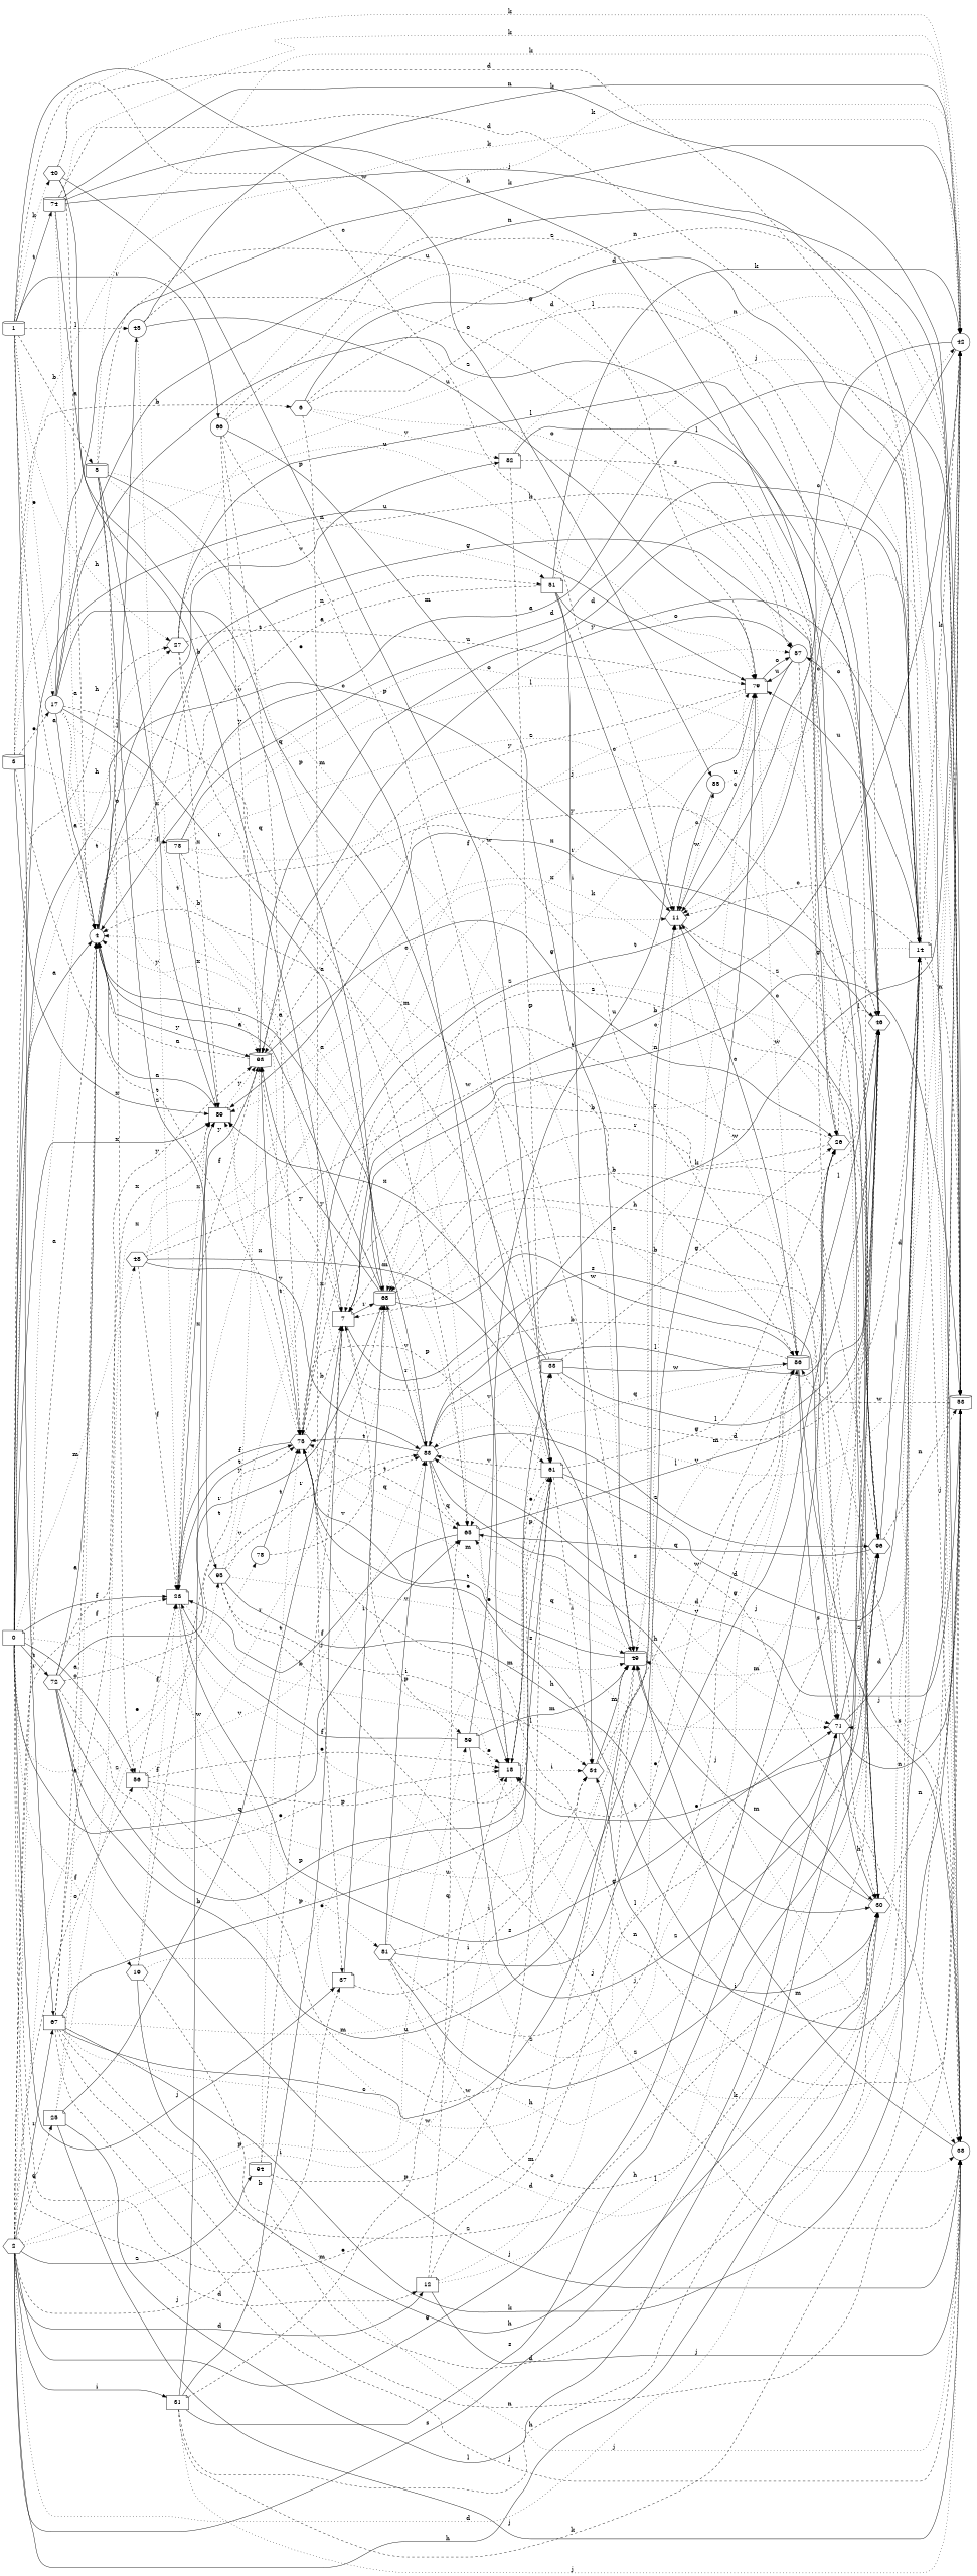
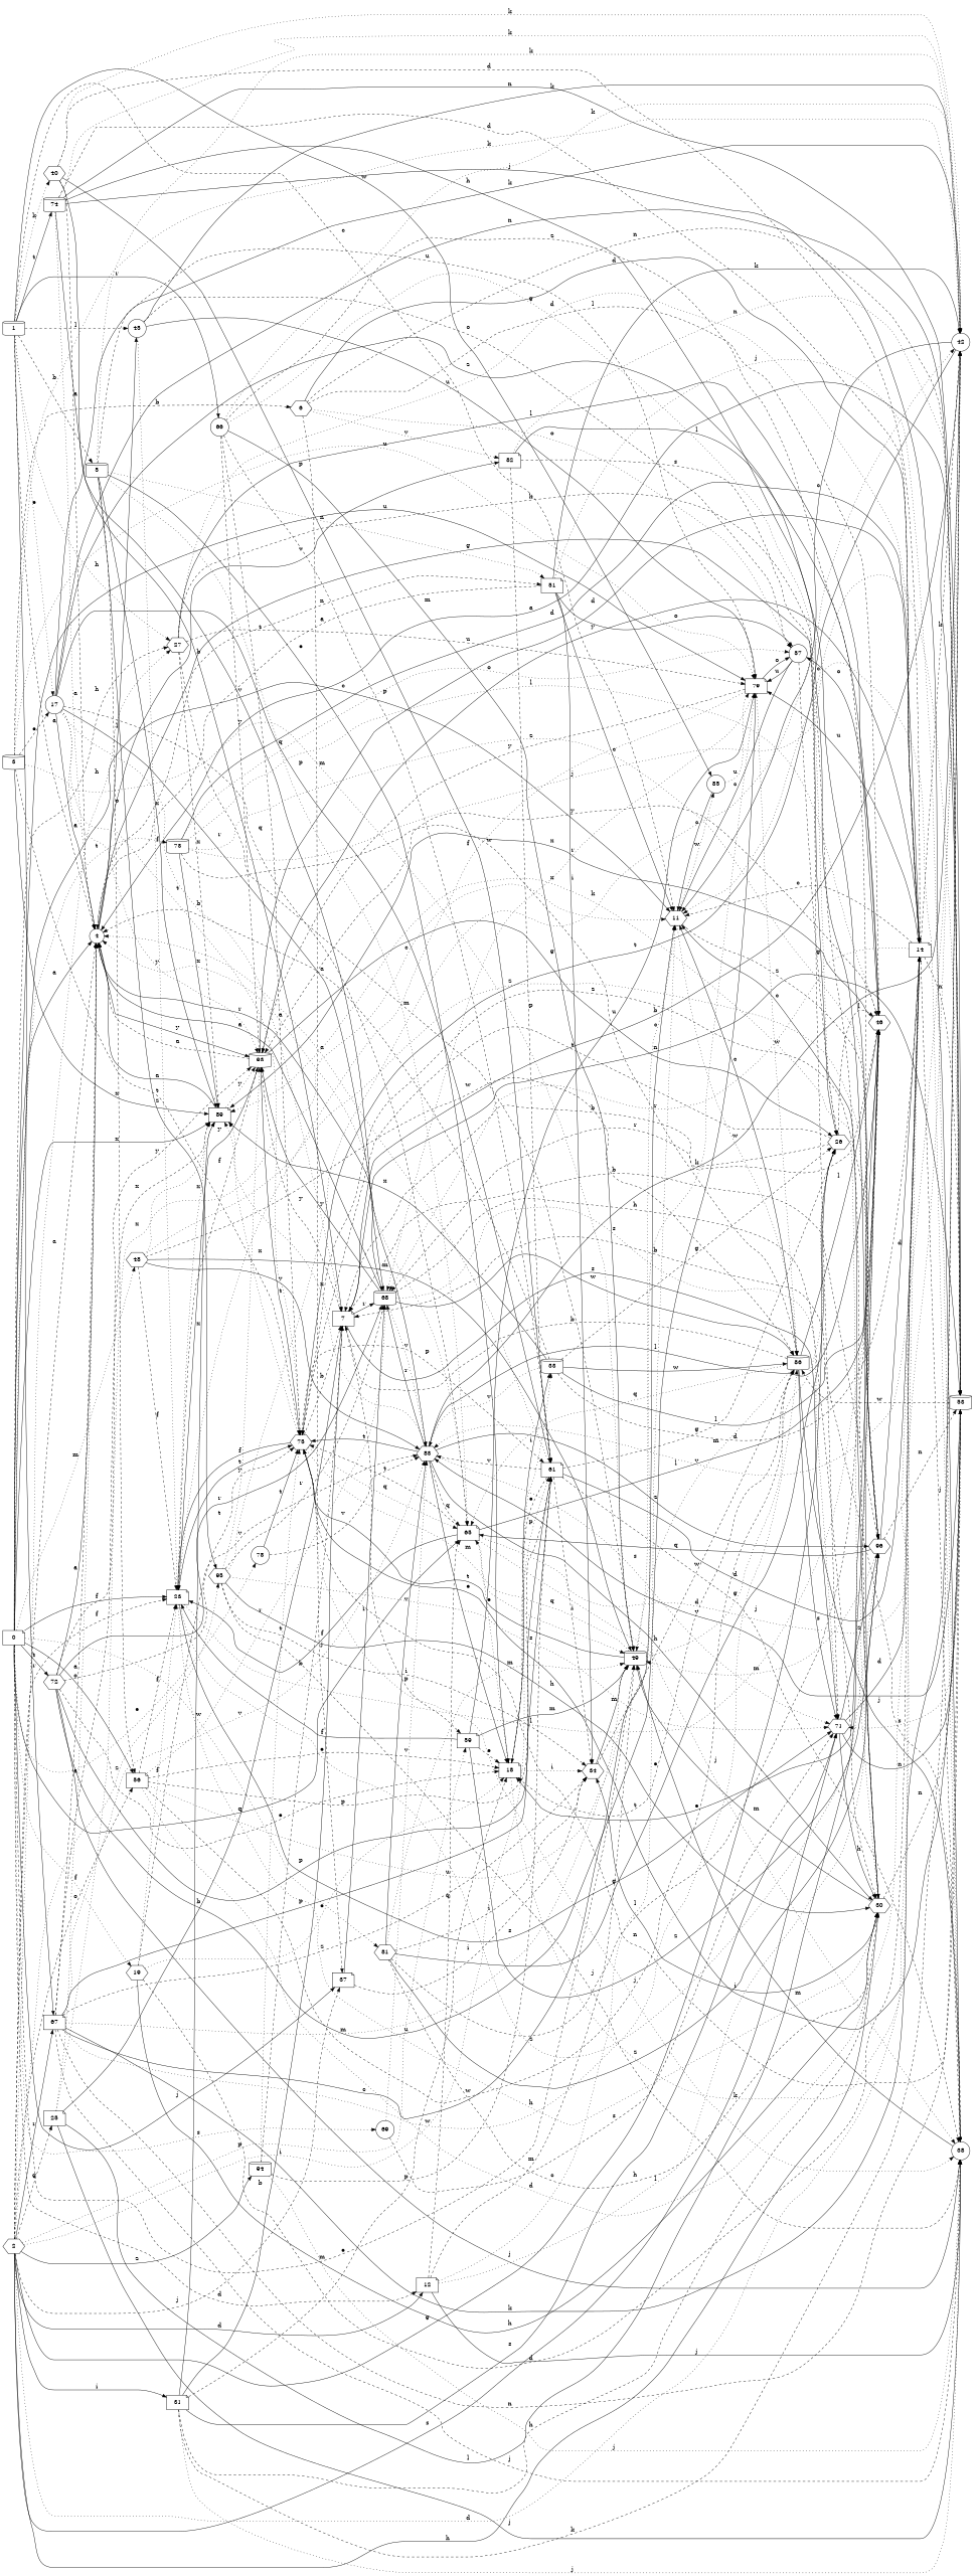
  strict digraph {
    rankdir=LR
    node [shape=note]
    edge [style=solid]
    4 [shape=circle]
    0
    11 [shape=hexagon]
    12
    19 [shape=hexagon]
    23
    27 [shape=hexagon]
    37
    48 [shape=hexagon]
    49 [shape=cylinder]
    56
    65
+   69 [shape=circle]
    72 [shape=hexagon]
    73 [shape=cylinder]
    78 [shape=circle]
    79
    n18 [label=81 shape=hexagon]
    89
    45 [shape=circle]
    26 [shape=hexagon]
    51
    68 [shape=cylinder]
    82
    93 [shape=cylinder]
    85 [shape=circle]
    86 [shape=cylinder]
    96 [shape=hexagon]
    46 [shape=hexagon]
    38 [shape=circle]
    14
    30 [shape=hexagon]
    75 [shape=hexagon]
    18
    71 [shape=hexagon]
    34 [shape=hexagon]
    83 [shape=hexagon]
    61
    57 [shape=circle]
    1 [shape=cylinder]
    5 [shape=cylinder]
    17 [shape=circle]
    40 [shape=hexagon]
    66 [shape=circle]
    67
    74 [shape=cylinder]
    95 [shape=hexagon]
    42 [shape=circle]
    53 [shape=cylinder]
    7
    2 [shape=hexagon]
    25
    31
    33 [shape=cylinder]
    59
    94 [shape=cylinder]
    3 [shape=cylinder]
    6 [shape=hexagon]
    4 -> 45 [label=l]
    4 -> 26 [label=g]
    4 -> 51 [label=n style=dashed]
    4 -> 68 [label=r]
    4 -> 82 [label=v]
    4 -> 93 [label=y]
    0 -> 4 [label=a]
    0 -> 11 [label=c]
    0 -> 12 [label=d style=dashed]
    0 -> 19 [label=f style=dotted]
    0 -> 23 [label=f]
    0 -> 27 [label=h style=dashed]
    0 -> 37 [label=j]
    0 -> 48 [label=m style=dotted]
    0 -> 49 [label=m style=dashed]
    0 -> 56 [label=o]
    0 -> 65 [label=q]
+   0 -> 69 [label=s style=dotted]
    0 -> 72 [label=t]
    0 -> 73 [label=t style=dotted]
    0 -> 78 [label=e style=dotted]
    0 -> 79 [label=u]
    0 -> n18 [label=w style=dotted]
    0 -> 89 [label=x]
    11 -> 85 [label=w style=dotted]
    11 -> 86 [label=w style=dotted]
    11 -> 96 [label=z style=dashed]
    12 -> 11 [label=c style=dotted]
    12 -> 49 [label=m style=dashed]
    12 -> 65 [label=q style=dashed]
    12 -> 46 [label=l style=dotted]
    12 -> 38 [label=j]
    19 -> 23 [label=f style=dotted]
    19 -> 14 [label=d style=dashed]
    19 -> 30 [label=h]
    19 -> 75 [label=t style=dashed]
    19 -> 18 [label=e style=dotted]
    23 -> 89 [label=x style=dotted]
    23 -> 93 [label=y]
    23 -> 96 [label=z style=dotted]
    23 -> 46 [label=l style=dotted]
    23 -> 30 [label=h style=dotted]
    23 -> 75 [label=t]
    23 -> 71 [label=s]
    27 -> 49 [label=m style=dashed]
    27 -> 79 [label=u style=dashed]
    27 -> 89 [label=x style=dashed]
    27 -> 46 [label=l]
    27 -> 14 [label=d style=dotted]
    27 -> 30 [label=h style=dashed]
    37 -> 68 [label=r]
    37 -> 34 [label=i style=dashed]
    48 -> 11 [label=c style=dotted]
    48 -> 23 [label=f style=dashed]
    48 -> 49 [label=m]
    48 -> 86 [label=w style=dashed]
    48 -> 96 [label=z style=dotted]
    48 -> 83 [label=v]
    49 -> 11 [label=c style=dotted]
    49 -> 65 [label=q style=dotted]
    49 -> 26 [label=g style=dotted]
    49 -> 75 [label=t]
    56 -> 23 [label=f style=dashed]
    56 -> 79 [label=u style=dotted]
    56 -> 68 [label=r style=dotted]
    56 -> 86 [label=w style=dashed]
    56 -> 14 [label=d style=dotted]
    56 -> 18 [label=e style=dashed]
    56 -> 61 [label=p style=dashed]
    65 -> 4 [label=a style=dotted]
    65 -> 23 [label=f]
    65 -> 46 [label=l]
    65 -> 38 [label=j style=dotted]
    65 -> 14 [label=d style=dotted]
    65 -> 75 [label=t style=dashed]
    65 -> 18 [label=e style=dotted]
+   69 -> 71 [label=s style=dashed]
+   69 -> 83 [label=v style=dotted]
    72 -> 4 [label=a]
    72 -> 79 [label=u]
    72 -> 68 [label=r]
    72 -> 93 [label=y style=dashed]
    72 -> 38 [label=j]
    72 -> 18 [label=e style=dashed]
    72 -> 83 [label=v style=dashed]
    72 -> 61 [label=p]
    73 -> 89 [label=x]
    73 -> 86 [label=w style=dashed]
    73 -> 96 [label=z style=dotted]
    73 -> 46 [label=l style=dotted]
    73 -> 38 [label=j style=dotted]
    73 -> 14 [label=d]
    73 -> 57 [label=o style=dotted]
    78 -> 75 [label=t]
    78 -> 83 [label=v style=dashed]
    79 -> 23 [label=f style=dotted]
    79 -> 68 [label=r style=dotted]
    79 -> 93 [label=y style=dashed]
    79 -> 86 [label=w style=dotted]
    79 -> 57 [label=o]
    n18 -> 49 [label=m style=dotted]
    n18 -> 26 [label=g]
    n18 -> 96 [label=z]
    n18 -> 46 [label=l style=dashed]
    n18 -> 30 [label=h style=dashed]
    n18 -> 34 [label=i style=dashed]
    n18 -> 83 [label=v]
    89 -> 4 [label=a]
    89 -> 93 [label=y style=dotted]
    45 -> 23 [label=f style=dotted]
    45 -> 79 [label=u]
    45 -> 57 [label=o style=dashed]
    45 -> 42 [label=k]
    26 -> 46 [label=l style=dashed]
    26 -> 75 [label=t style=dashed]
    26 -> 7 [label=b style=dashed]
    51 -> 4 [label=a style=dashed]
    51 -> 11 [label=c]
    51 -> 38 [label=j style=dotted]
    51 -> 34 [label=i]
    51 -> 57 [label=o]
    51 -> 42 [label=k]
    68 -> 4 [label=a]
    68 -> 93 [label=y]
    68 -> 86 [label=w]
    68 -> 30 [label=h style=dashed]
    68 -> 71 [label=s style=dotted]
    68 -> 83 [label=v style=dotted]
    82 -> 46 [label=l]
    82 -> 71 [label=s style=dashed]
    82 -> 61 [label=p style=dashed]
    82 -> 53 [label=n style=dotted]
    93 -> 4 [label=a style=dashed]
    93 -> 23 [label=f style=dashed]
    93 -> 26 [label=g]
    93 -> 14 [label=d]
    93 -> 75 [label=t]
    85 -> 11 [label=c]
    85 -> 79 [label=u style=dotted]
    86 -> 11 [label=c]
    86 -> 49 [label=m style=dotted]
    86 -> 65 [label=q style=dotted]
    86 -> 46 [label=l]
    86 -> 38 [label=j]
    86 -> 18 [label=e style=dashed]
    86 -> 71 [label=s]
    86 -> 7 [label=b style=dashed]
    96 -> 49 [label=m style=dotted]
    96 -> 65 [label=q]
    96 -> 14 [label=d]
    96 -> 53 [label=n style=dashed]
    96 -> 7 [label=b style=dashed]
    46 -> 89 [label=x]
    46 -> 68 [label=r style=dashed]
    46 -> 93 [label=y style=dashed]
    46 -> 18 [label=e]
    46 -> 57 [label=o]
    38 -> 49 [label=m]
    38 -> 7 [label=b style=dashed]
    14 -> 11 [label=c style=dashed]
    14 -> 79 [label=u]
    14 -> 68 [label=r style=dotted]
    14 -> 93 [label=y]
    14 -> 38 [label=j style=dashed]
    14 -> 42 [label=k style=dashed]
    14 -> 53 [label=n style=dashed]
    30 -> 11 [label=c]
    30 -> 49 [label=m]
    30 -> 89 [label=x style=dotted]
    30 -> 34 [label=i]
    30 -> 53 [label=n style=dashed]
    75 -> 23 [label=f]
    75 -> 49 [label=m style=dotted]
    75 -> 65 [label=q style=dotted]
    75 -> 89 [label=x style=dotted]
    75 -> 96 [label=z style=dashed]
    75 -> 38 [label=j style=dotted]
    75 -> 61 [label=p style=dashed]
    75 -> 53 [label=n style=dashed]
    75 -> 7 [label=b style=dashed]
    18 -> 34 [label=i style=dotted]
    18 -> 61 [label=p style=dotted]
    18 -> 42 [label=k style=dotted]
    18 -> 33 [label=i]
    71 -> 96 [label=z]
    71 -> 14 [label=d]
    71 -> 30 [label=h]
    71 -> 53 [label=n]
    34 -> 49 [label=m]
    34 -> 86 [label=w style=dashed]
    83 -> 65 [label=q style=dashed]
    83 -> 89 [label=x style=dotted]
    83 -> 68 [label=r]
    83 -> 96 [label=z]
    83 -> 46 [label=l]
    83 -> 30 [label=h]
    83 -> 75 [label=t]
    83 -> 18 [label=e]
    83 -> 71 [label=s style=dotted]
    83 -> 42 [label=k]
    61 -> 4 [label=a style=dotted]
    61 -> 26 [label=g style=dashed]
    61 -> 38 [label=j style=dashed]
    61 -> 14 [label=d]
    61 -> 18 [label=e style=dashed]
    61 -> 34 [label=i style=dashed]
    61 -> 83 [label=v style=dashed]
    57 -> 11 [label=c]
    57 -> 79 [label=u]
    57 -> 26 [label=g style=dashed]
    1 -> 4 [label=a style=dashed]
    1 -> 11 [label=c style=dashed]
    1 -> 27 [label=h style=dotted]
    1 -> 45 [label=l style=dashed]
    1 -> 85 [label=w]
    1 -> 5 [label=b style=dashed]
    1 -> 17 [label=e style=dotted]
    1 -> 40 [label=k style=dotted]
    1 -> 66 [label=r]
    1 -> 67 [label=r]
    1 -> 74 [label=t]
    5 -> 56 [label=o style=dashed]
    5 -> 65 [label=q style=dotted]
    5 -> 79 [label=u style=dashed]
    5 -> 89 [label=x]
    5 -> 51 [label=n style=dotted]
    5 -> 18 [label=e]
    5 -> 95 [label=z]
    5 -> 42 [label=k style=dotted]
    17 -> 4 [label=a]
    17 -> 65 [label=q style=dashed]
    17 -> 68 [label=r]
    17 -> 93 [label=y style=dotted]
    17 -> 96 [label=z]
    17 -> 75 [label=t style=dotted]
    17 -> 61 [label=p]
    17 -> 42 [label=k]
    17 -> 53 [label=n]
    17 -> 7 [label=b style=dotted]
    40 -> 4 [label=a style=dashed]
    40 -> 14 [label=d style=dashed]
    40 -> 61 [label=p]
    40 -> 42 [label=k style=dotted]
    40 -> 7 [label=b]
    66 -> 49 [label=m]
    66 -> 26 [label=g style=dotted]
    66 -> 93 [label=y style=dashed]
    66 -> 96 [label=z style=dashed]
    66 -> 75 [label=t style=dashed]
    66 -> 61 [label=p style=dashed]
    66 -> 42 [label=k style=dotted]
    67 -> 4 [label=a style=dashed]
    67 -> 11 [label=c]
    67 -> 49 [label=m style=dotted]
    67 -> 89 [label=x style=dashed]
    67 -> 86 [label=w style=dotted]
-   67 -> 96 [label=z style=dashed]
+   67 -> 34 [label=z style=dashed]
    67 -> 38 [label=j style=dashed]
    67 -> 83 [label=v style=dotted]
    67 -> 61 [label=p]
    67 -> 42 [label=k]
    67 -> 53 [label=n style=dashed]
    74 -> 4 [label=a style=dotted]
    74 -> 38 [label=j]
    74 -> 14 [label=d style=dashed]
    74 -> 30 [label=h]
    74 -> 83 [label=v]
    74 -> 42 [label=k style=dotted]
    74 -> 53 [label=n]
    95 -> 68 [label=r style=dashed]
    95 -> 93 [label=y style=dotted]
    95 -> 38 [label=j style=dashed]
    95 -> 30 [label=h]
    95 -> 71 [label=s style=dotted]
    95 -> 34 [label=i style=dashed]
    95 -> 42 [label=k style=dotted]
    42 -> 11 [label=c]
    42 -> 75 [label=t]
    42 -> 83 [label=v style=dotted]
    42 -> 7 [label=b]
    53 -> 4 [label=a]
    53 -> 11 [label=c style=dotted]
    53 -> 86 [label=w style=dashed]
    53 -> 75 [label=t]
    53 -> 71 [label=s style=dotted]
    53 -> 83 [label=v]
    7 -> 68 [label=r]
    7 -> 93 [label=y style=dashed]
    7 -> 71 [label=s]
    7 -> 53 [label=n]
    7 -> 59 [label=p style=dashed]
    2 -> 4 [label=a style=dashed]
    2 -> 12 [label=d]
    2 -> 23 [label=f style=dashed]
    2 -> 27 [label=h style=dotted]
    2 -> 37 [label=j style=dashed]
    2 -> 56 [label=o style=dashed]
    2 -> 26 [label=g]
    2 -> 14 [label=d style=dotted]
    2 -> 30 [label=h]
    2 -> 71 [label=s]
    2 -> 67 [label=r]
    2 -> 95 [label=z style=dotted]
    2 -> 25 [label=g style=dashed]
    2 -> 31 [label=i]
    2 -> 33 [label=i style=dotted]
    2 -> 59 [label=p style=dotted]
    2 -> 94 [label=z]
    25 -> 4 [label=a style=dotted]
    25 -> 89 [label=x style=dotted]
    25 -> 46 [label=l]
    25 -> 38 [label=j]
    25 -> 7 [label=b]
    31 -> 89 [label=x]
    31 -> 38 [label=j style=dotted]
    31 -> 30 [label=h style=dashed]
    31 -> 18 [label=e style=dashed]
    31 -> 71 [label=s]
    31 -> 42 [label=k style=dashed]
    31 -> 7 [label=b]
    33 -> 4 [label=a style=dashed]
    33 -> 89 [label=x]
    33 -> 26 [label=g style=dashed]
    33 -> 86 [label=w]
    33 -> 46 [label=l]
    33 -> 14 [label=d style=dashed]
    33 -> 83 [label=v style=dotted]
    59 -> 23 [label=f]
    59 -> 49 [label=m]
    59 -> 79 [label=u]
    59 -> 96 [label=z]
    59 -> 18 [label=e style=dashed]
    94 -> 38 [label=j style=dotted]
    94 -> 75 [label=t style=dotted]
    94 -> 61 [label=p style=dashed]
    94 -> 7 [label=b style=dashed]
    3 -> 49 [label=m style=dotted]
    3 -> 79 [label=u style=dotted]
    3 -> 89 [label=x]
    3 -> 75 [label=t style=dashed]
    3 -> 17 [label=e style=dashed]
    3 -> 42 [label=k style=dotted]
    3 -> 6 [label=b style=dashed]
    6 -> 37 [label=j style=dashed]
    6 -> 82 [label=v style=dotted]
    6 -> 46 [label=l style=dashed]
    6 -> 14 [label=d]
    6 -> 57 [label=o style=dotted]
    6 -> 53 [label=n style=dashed]
  }
